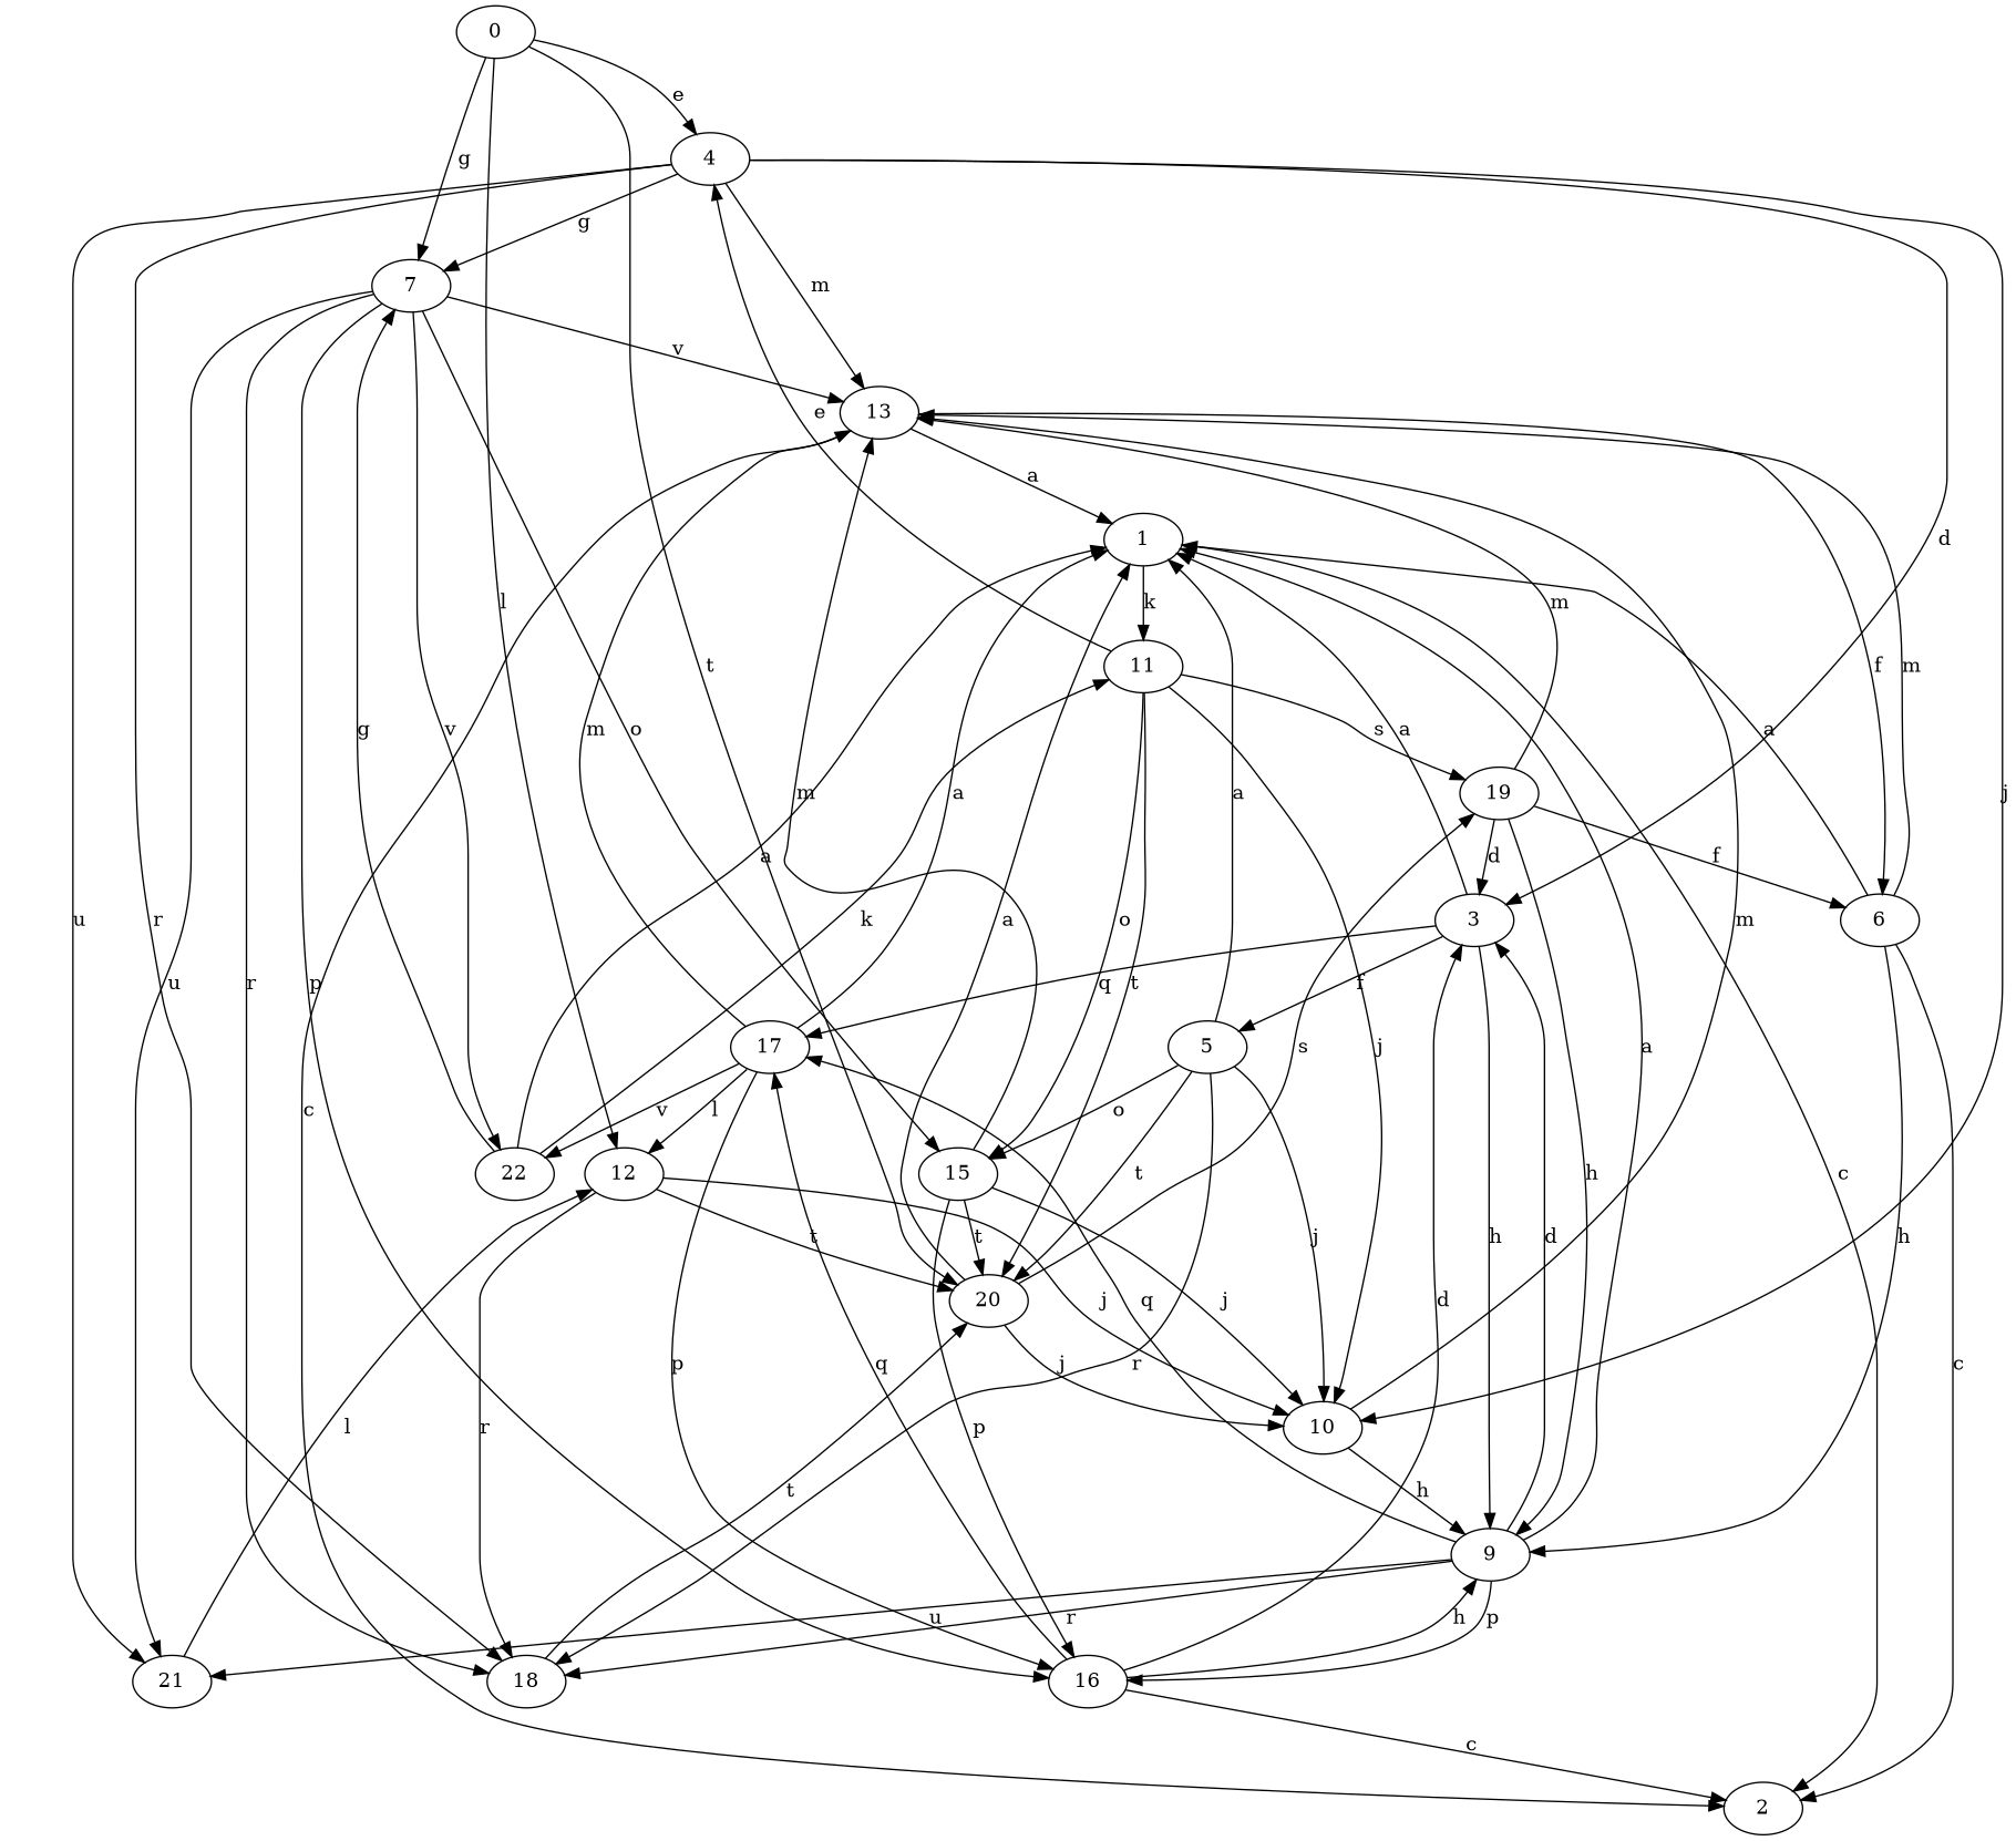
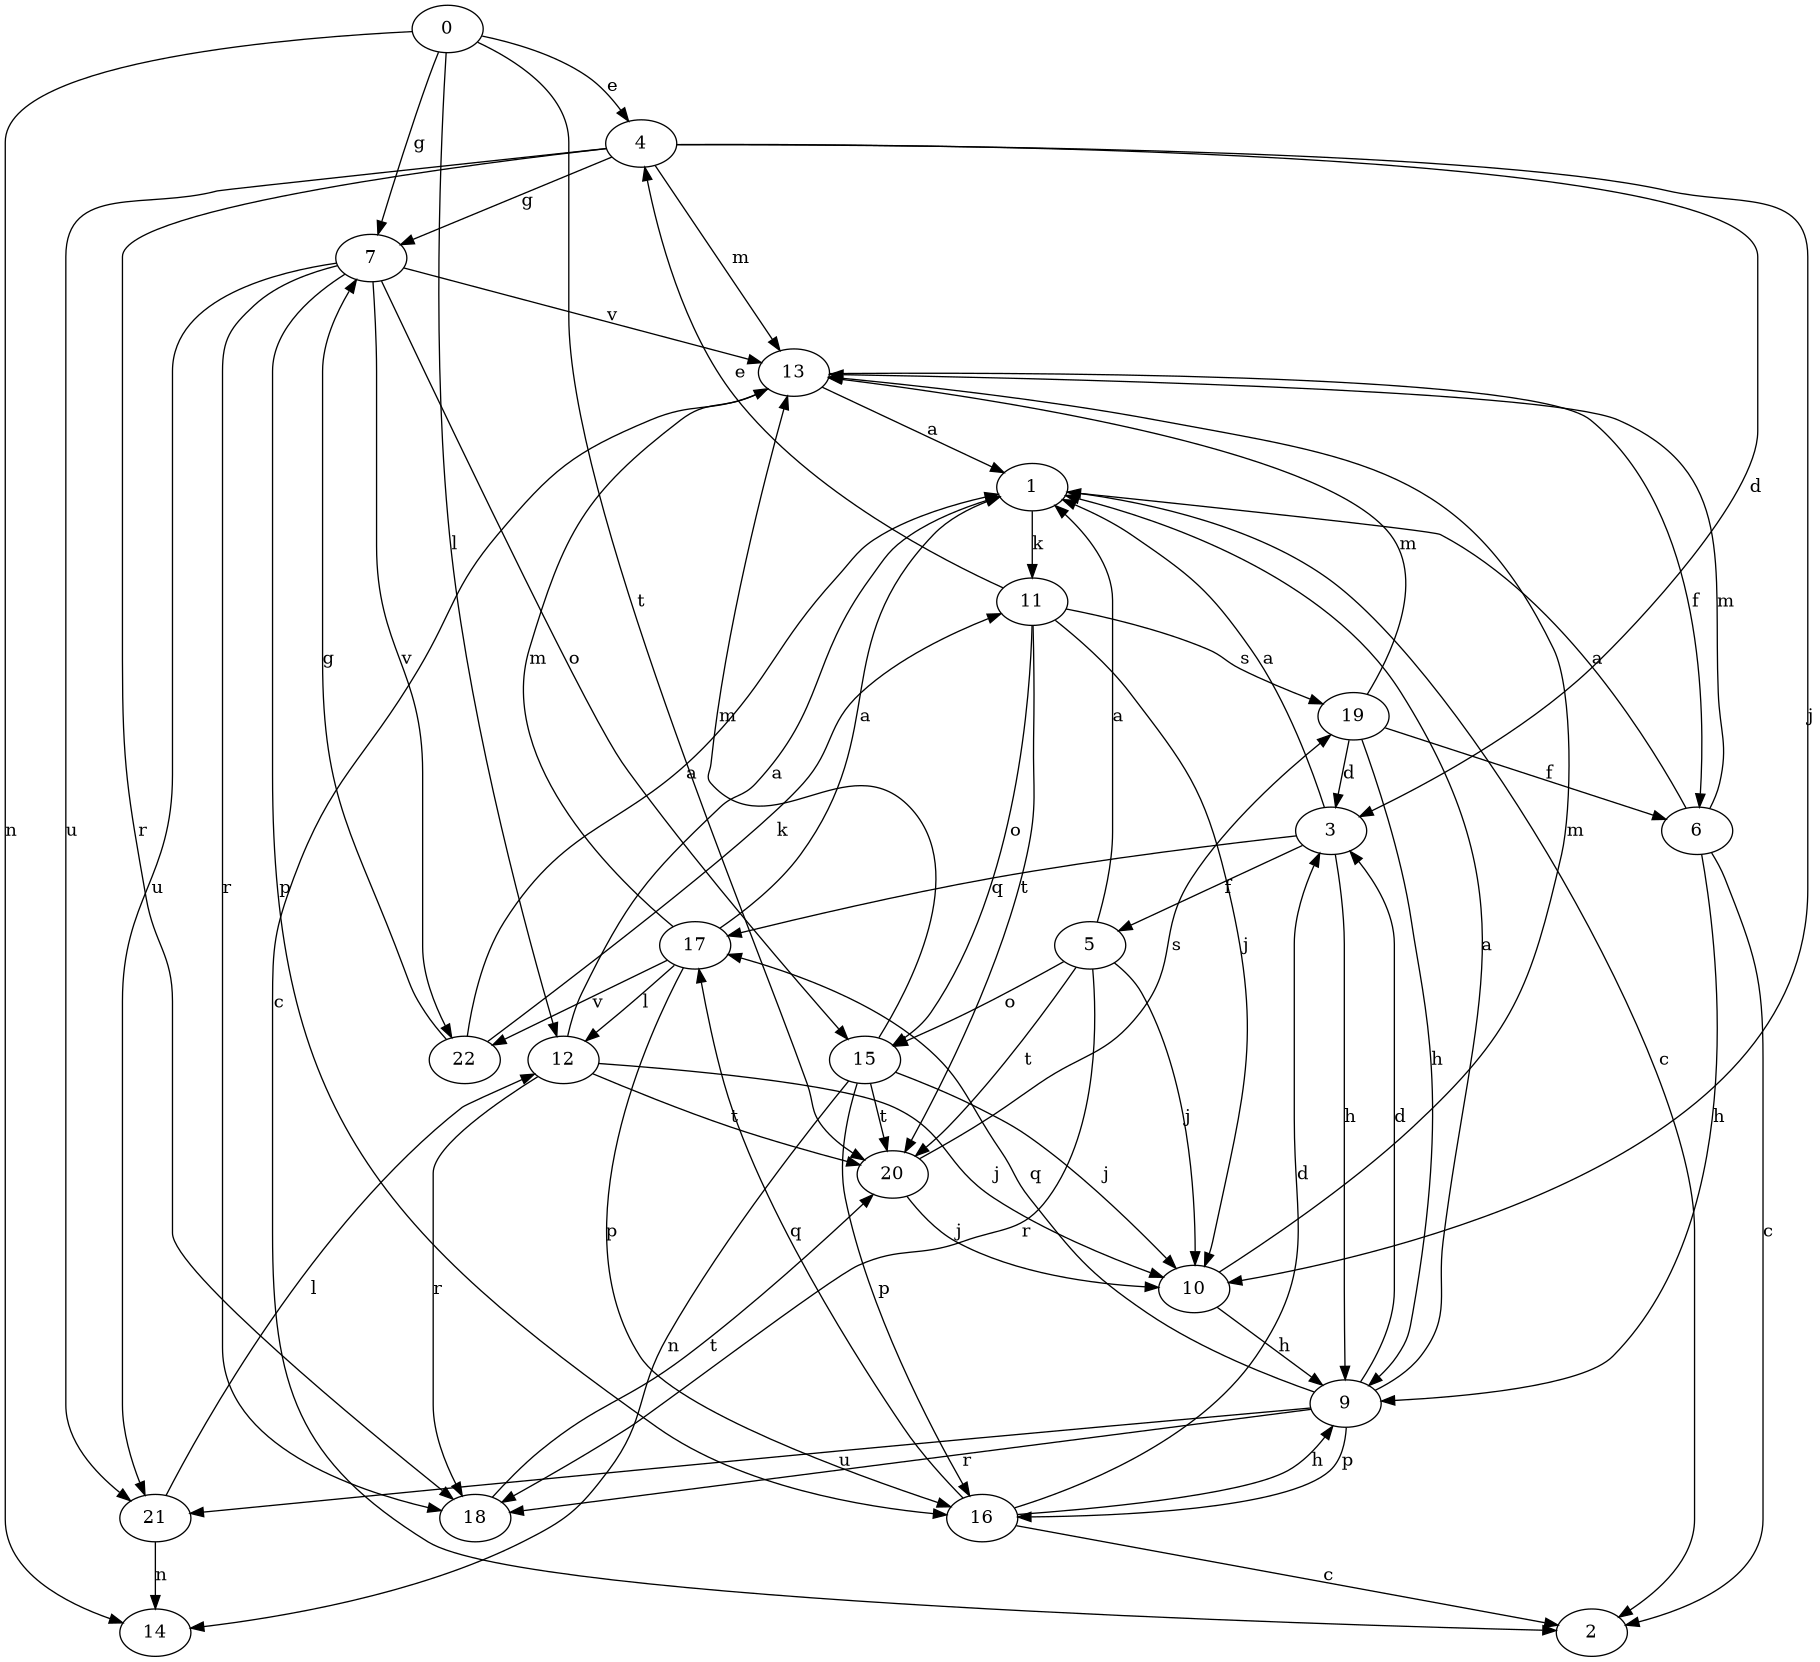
  strict digraph {
    0
    4
    7
    12
+   14
    20
    3
    10
    13
    18
    21
    22
    15
    16
    1
    19
    11
    2
    5
    9
    17
    6
    0 -> 4 [label=e]
    0 -> 7 [label=g]
    0 -> 12 [label=l]
+   0 -> 14 [label=n]
    0 -> 20 [label=t]
    4 -> 7 [label=g]
    4 -> 3 [label=d]
    4 -> 10 [label=j]
    4 -> 13 [label=m]
    4 -> 18 [label=r]
    4 -> 21 [label=u]
    7 -> 13 [label=v]
    7 -> 18 [label=r]
    7 -> 21 [label=u]
    7 -> 22 [label=v]
    7 -> 15 [label=o]
    7 -> 16 [label=p]
    12 -> 20 [label=t]
    12 -> 10 [label=j]
    12 -> 18 [label=r]
-   20 -> 1 [label=a]
+   12 -> 1 [label=a]
    20 -> 10 [label=j]
    20 -> 19 [label=s]
    3 -> 1 [label=a]
    3 -> 5 [label=f]
    3 -> 9 [label=h]
    3 -> 17 [label=q]
    10 -> 13 [label=m]
    10 -> 9 [label=h]
    13 -> 1 [label=a]
    13 -> 2 [label=c]
    13 -> 6 [label=f]
    18 -> 20 [label=t]
    21 -> 12 [label=l]
+   21 -> 14 [label=n]
    22 -> 7 [label=g]
    22 -> 1 [label=a]
    22 -> 11 [label=k]
+   15 -> 14 [label=n]
    15 -> 20 [label=t]
    15 -> 10 [label=j]
    15 -> 13 [label=m]
    15 -> 16 [label=p]
    16 -> 3 [label=d]
    16 -> 2 [label=c]
    16 -> 9 [label=h]
    16 -> 17 [label=q]
    1 -> 11 [label=k]
    1 -> 2 [label=c]
    19 -> 3 [label=d]
    19 -> 13 [label=m]
    19 -> 9 [label=h]
    19 -> 6 [label=f]
    11 -> 4 [label=e]
    11 -> 20 [label=t]
    11 -> 10 [label=j]
    11 -> 15 [label=o]
    11 -> 19 [label=s]
    5 -> 20 [label=t]
    5 -> 10 [label=j]
    5 -> 18 [label=r]
    5 -> 15 [label=o]
    5 -> 1 [label=a]
    9 -> 3 [label=d]
    9 -> 18 [label=r]
    9 -> 21 [label=u]
    9 -> 16 [label=p]
    9 -> 1 [label=a]
    9 -> 17 [label=q]
    17 -> 12 [label=l]
    17 -> 13 [label=m]
    17 -> 22 [label=v]
    17 -> 16 [label=p]
    17 -> 1 [label=a]
    6 -> 13 [label=m]
    6 -> 1 [label=a]
    6 -> 2 [label=c]
    6 -> 9 [label=h]
  }
